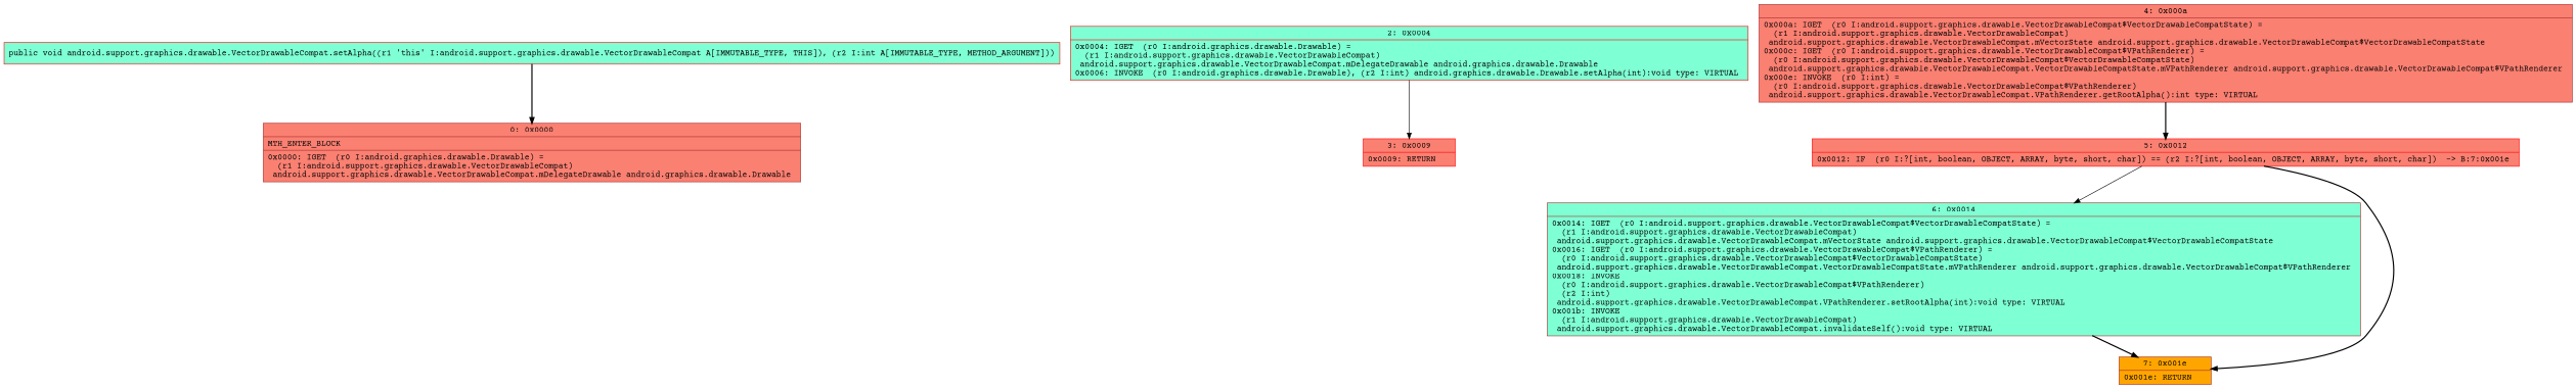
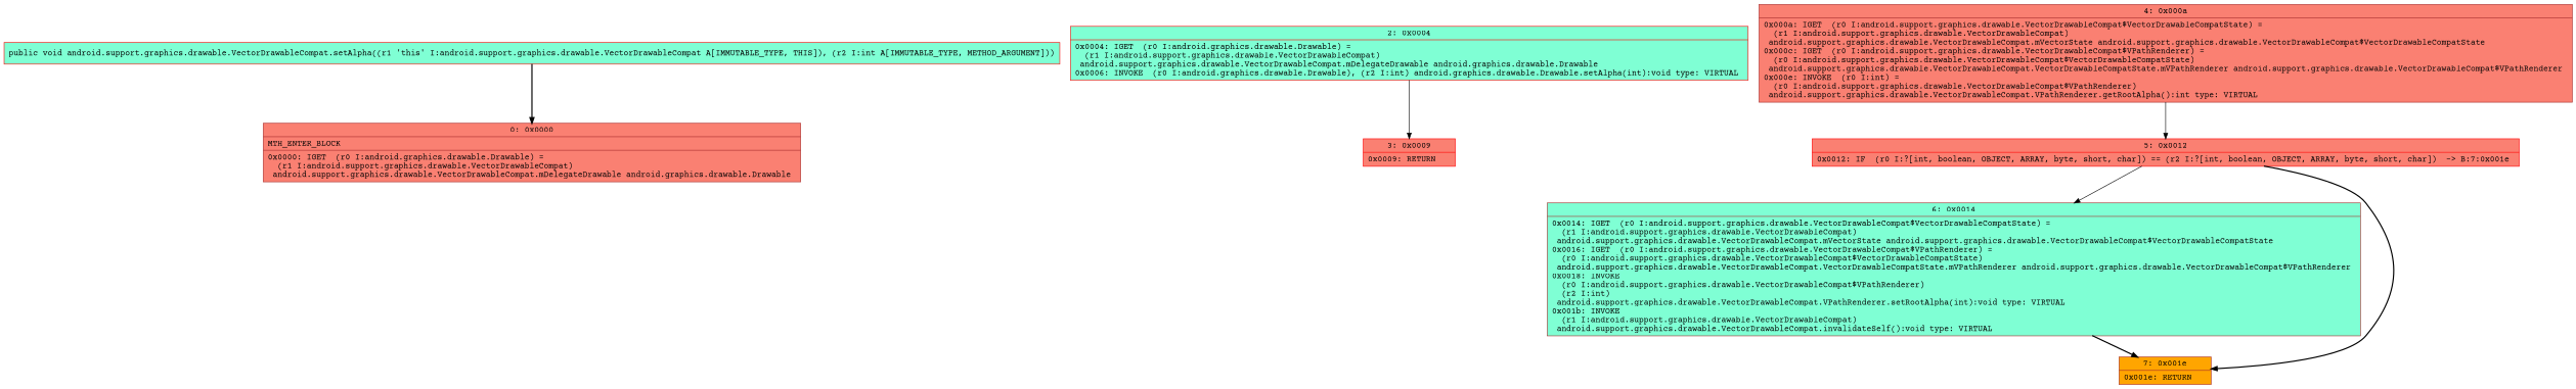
  digraph {
    fontname="Courier Prime"
    node [color=brown fillcolor=salmon fontname="Courier Prime" shape=record style=filled]
    edge [fontname="Courier Prime" style=solid]
    n1 [label="{0\:\ 0x0000|MTH_ENTER_BLOCK\l|0x0000: IGET  (r0 I:android.graphics.drawable.Drawable) = \l  (r1 I:android.support.graphics.drawable.VectorDrawableCompat)\l android.support.graphics.drawable.VectorDrawableCompat.mDelegateDrawable android.graphics.drawable.Drawable \l}"]
    n2 [color=red fillcolor=aquamarine label="{2\:\ 0x0004|0x0004: IGET  (r0 I:android.graphics.drawable.Drawable) = \l  (r1 I:android.support.graphics.drawable.VectorDrawableCompat)\l android.support.graphics.drawable.VectorDrawableCompat.mDelegateDrawable android.graphics.drawable.Drawable \l0x0006: INVOKE  (r0 I:android.graphics.drawable.Drawable), (r2 I:int) android.graphics.drawable.Drawable.setAlpha(int):void type: VIRTUAL \l}"]
    n3 [color=red label="{3\:\ 0x0009|0x0009: RETURN   \l}"]
    n4 [label="{4\:\ 0x000a|0x000a: IGET  (r0 I:android.support.graphics.drawable.VectorDrawableCompat$VectorDrawableCompatState) = \l  (r1 I:android.support.graphics.drawable.VectorDrawableCompat)\l android.support.graphics.drawable.VectorDrawableCompat.mVectorState android.support.graphics.drawable.VectorDrawableCompat$VectorDrawableCompatState \l0x000c: IGET  (r0 I:android.support.graphics.drawable.VectorDrawableCompat$VPathRenderer) = \l  (r0 I:android.support.graphics.drawable.VectorDrawableCompat$VectorDrawableCompatState)\l android.support.graphics.drawable.VectorDrawableCompat.VectorDrawableCompatState.mVPathRenderer android.support.graphics.drawable.VectorDrawableCompat$VPathRenderer \l0x000e: INVOKE  (r0 I:int) = \l  (r0 I:android.support.graphics.drawable.VectorDrawableCompat$VPathRenderer)\l android.support.graphics.drawable.VectorDrawableCompat.VPathRenderer.getRootAlpha():int type: VIRTUAL \l}"]
    n5 [color=red label="{5\:\ 0x0012|0x0012: IF  (r0 I:?[int, boolean, OBJECT, ARRAY, byte, short, char]) == (r2 I:?[int, boolean, OBJECT, ARRAY, byte, short, char])  \-\> B:7:0x001e \l}"]
    n6 [fillcolor=aquamarine label="{6\:\ 0x0014|0x0014: IGET  (r0 I:android.support.graphics.drawable.VectorDrawableCompat$VectorDrawableCompatState) = \l  (r1 I:android.support.graphics.drawable.VectorDrawableCompat)\l android.support.graphics.drawable.VectorDrawableCompat.mVectorState android.support.graphics.drawable.VectorDrawableCompat$VectorDrawableCompatState \l0x0016: IGET  (r0 I:android.support.graphics.drawable.VectorDrawableCompat$VPathRenderer) = \l  (r0 I:android.support.graphics.drawable.VectorDrawableCompat$VectorDrawableCompatState)\l android.support.graphics.drawable.VectorDrawableCompat.VectorDrawableCompatState.mVPathRenderer android.support.graphics.drawable.VectorDrawableCompat$VPathRenderer \l0x0018: INVOKE  \l  (r0 I:android.support.graphics.drawable.VectorDrawableCompat$VPathRenderer)\l  (r2 I:int)\l android.support.graphics.drawable.VectorDrawableCompat.VPathRenderer.setRootAlpha(int):void type: VIRTUAL \l0x001b: INVOKE  \l  (r1 I:android.support.graphics.drawable.VectorDrawableCompat)\l android.support.graphics.drawable.VectorDrawableCompat.invalidateSelf():void type: VIRTUAL \l}"]
    n7 [fillcolor=orange label="{7\:\ 0x001e|0x001e: RETURN   \l}"]
    n8 [color=red fillcolor=aquamarine label="{public void android.support.graphics.drawable.VectorDrawableCompat.setAlpha((r1 'this' I:android.support.graphics.drawable.VectorDrawableCompat A[IMMUTABLE_TYPE, THIS]), (r2 I:int A[IMMUTABLE_TYPE, METHOD_ARGUMENT])) }"]
    n2 -> n3
-   n4 -> n5 [style=bold]
+   n4 -> n5
    n5 -> n6
    n5 -> n7 [style=bold]
    n6 -> n7 [style=bold]
    n8 -> n1 [style=bold]
  }
